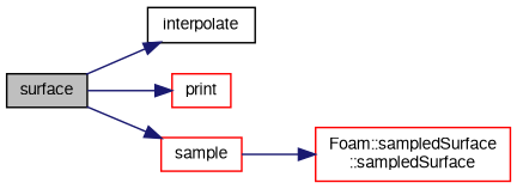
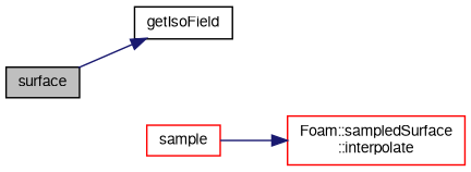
  digraph {
    rankdir=LR
    node [color=red fontname=FreeSans fontsize=10 shape=record]
    edge [color=midnightblue fontname=FreeSans fontsize=10 labelfontname=FreeSans labelfontsize=10 style=solid]
    n1 [color=black fillcolor=grey75 fontcolor=black height=0.2 label=surface style=filled width=0.4]
-   n2 [color=black height=0.2 label=interpolate width=0.4]
-   n3 [height=0.2 label=print width=0.4]
+   n2 [color=black height=0.2 label=getIsoField width=0.4]
    n4 [height=0.2 label=sample width=0.4]
-   n5 [height=0.2 label="Foam::sampledSurface\l::sampledSurface" width=0.4]
+   n5 [height=0.2 label="Foam::sampledSurface\l::interpolate" width=0.4]
    n1 -> n2
-   n1 -> n3
-   n1 -> n4
    n4 -> n5
  }
